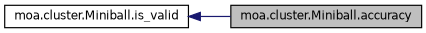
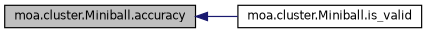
  digraph {
    rankdir=LR
    node [color=black fontname=Helvetica fontsize=10 shape=record style=filled]
    n1 [fillcolor=grey75 fontcolor=black height=0.2 label="moa.cluster.Miniball.accuracy" width=0.4]
    n2 [fillcolor=white height=0.2 label="moa.cluster.Miniball.is_valid" width=0.4]
-   n2 -> n1 [color=midnightblue dir=back fontname=Helvetica fontsize=10 labelfontname=Helvetica labelfontsize=10 style=solid]
+   n1 -> n2 [color=midnightblue dir=back fontname=Helvetica fontsize=10 labelfontname=Helvetica labelfontsize=10 style=solid]
  }
